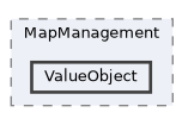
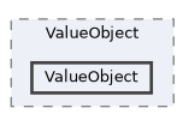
  digraph {
    compound=true
    rankdir=LR
    n1 [color=grey25 fillcolor="#edf0f7" fontname=Helvetica fontsize=10 height=0.2 label=ValueObject shape=box style="filled,bold" width=0.4]
    subgraph cluster_1 {
      bgcolor="#edf0f7"
      fontname=Helvetica
      fontsize=10
-     label=MapManagement
+     label=ValueObject
      pencolor=grey50
      style="filled,dashed"
      n1
    }
  }
